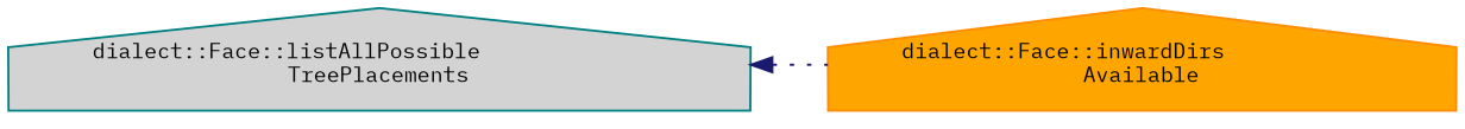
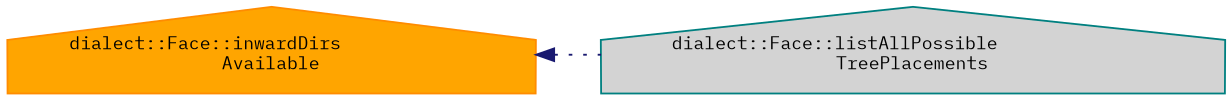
  digraph {
    rankdir=LR
    fontname="IBM Plex Mono"
    node [fontname="IBM Plex Mono" fontsize=10 shape=house style=filled]
    n1 [color=darkorange fillcolor=orange fontcolor=black height=0.2 label="dialect::Face::inwardDirs\lAvailable" width=0.4]
    n2 [color=teal fillcolor=lightgrey height=0.2 label="dialect::Face::listAllPossible\lTreePlacements" width=0.4]
-   n2 -> n1 [color=midnightblue dir=back fontname="IBM Plex Mono" fontsize=10 labelfontname=Helvetica labelfontsize=10 style=dotted]
+   n1 -> n2 [color=midnightblue dir=back fontname="IBM Plex Mono" fontsize=10 labelfontname=Helvetica labelfontsize=10 style=dotted]
  }
